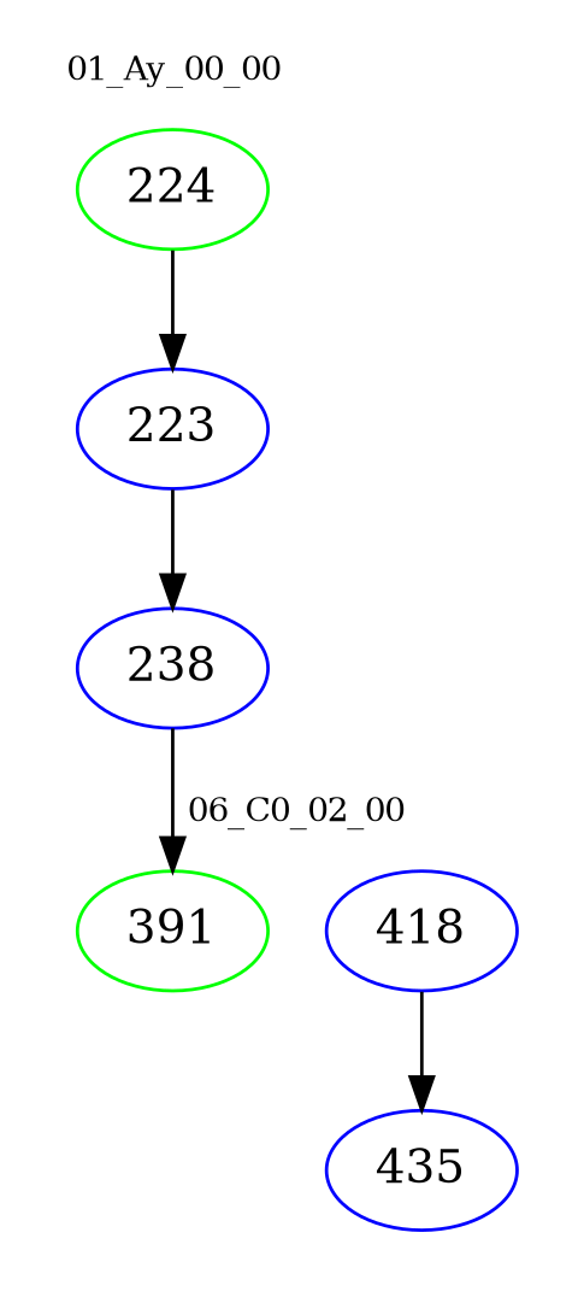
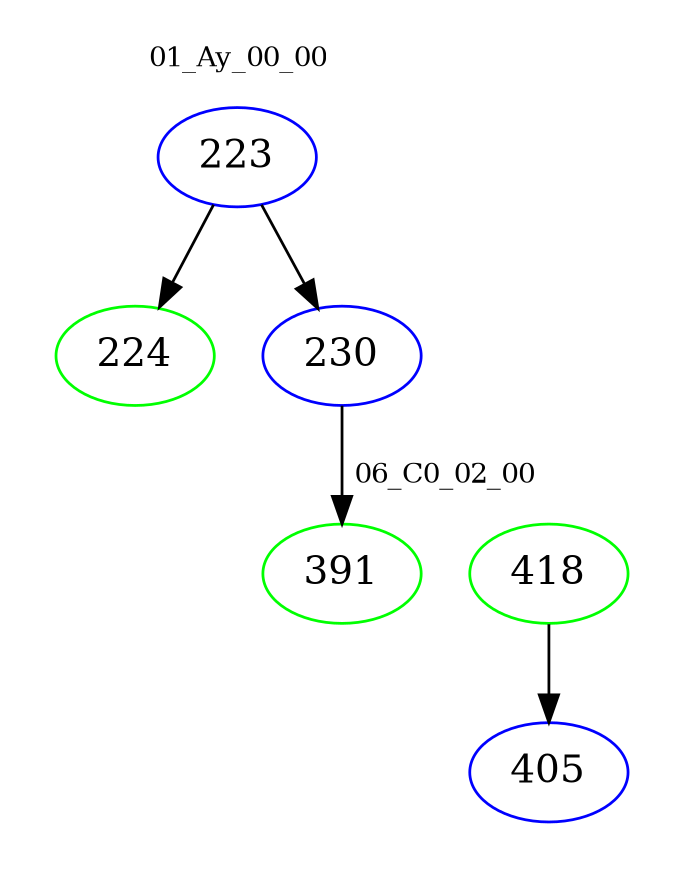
  digraph {
    node [color=blue]
    edge [color=black]
    n1 [label=223]
    n2 [color=green label=224]
-   n3 [label=238]
-   n4 [label=418]
+   n3 [label=230]
+   n4 [color=green label=418]
    n5 [color=green label=391]
-   n6 [label=435]
+   n6 [label=405]
    subgraph cluster_1 {
      color=white
      fontsize=10
      label="01_Ay_00_00"
      n1
      n2
      n3
    }
    subgraph cluster_2 {
      color=white
      fontsize=10
      label="06_C0_02_00"
      n4
      n5
      n6
    }
-   n2 -> n1
+   n1 -> n2
    n1 -> n3
    n3 -> n5
    n4 -> n6
  }
